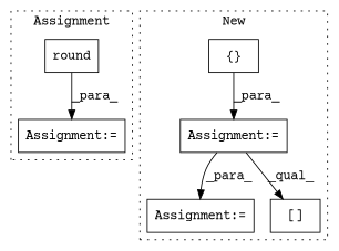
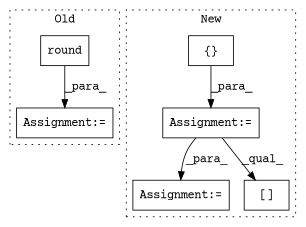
  digraph {
    fontname="Courier Prime"
    node [a=7 shape=box fontname="Courier Prime"]
    edge [fontname="Courier Prime"]
    n1 [a=32 l="6,1" label=round s="1349,1358"]
    n2 [l=12 label="Assignment:=" s=1331]
    n3 [a=4 l="1,1" label="{}" s="1252,1261"]
    n4 [l=24 label="Assignment:=" s=1650]
    n5 [l=103 label="Assignment:=" s=1169]
    n6 [a=2 l="2,1" label="[]" s="1106,1109"]
    subgraph cluster_1 {
-     label=Assignment
+     label=Old
      style=dotted
      n1
      n2
    }
    subgraph cluster_2 {
      label=New
      style=dotted
      n3
      n4
      n5
      n6
    }
    n1 -> n2 [label=_para_]
    n3 -> n5 [label=_para_]
    n5 -> n4 [label=_para_]
    n5 -> n6 [label=_qual_]
  }
